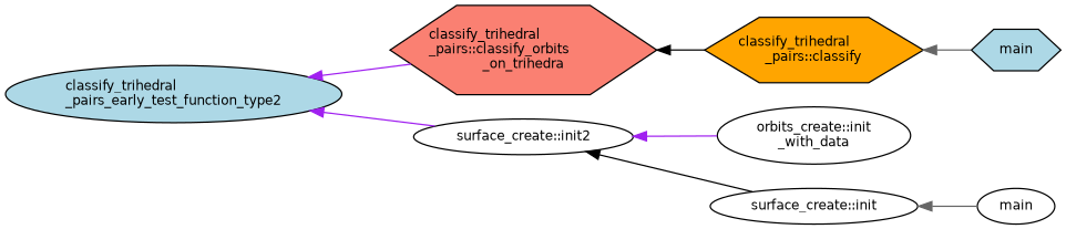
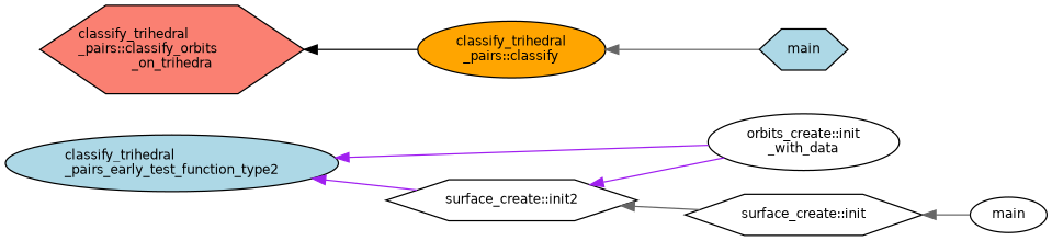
  digraph {
    rankdir=LR
    node [color=black fillcolor=white fontname=Helvetica fontsize=10 shape=ellipse style=filled]
    edge [color=purple dir=back fontname=Helvetica fontsize=10 labelfontname=Helvetica labelfontsize=10 style=solid]
    n1 [fillcolor=lightblue fontcolor=black height=0.2 label="classify_trihedral\l_pairs_early_test_function_type2" width=0.4]
    n2 [fillcolor=salmon height=0.2 label="classify_trihedral\l_pairs::classify_orbits\l_on_trihedra" shape=hexagon width=0.4]
-   n3 [height=0.2 label="surface_create::init2" width=0.4]
-   n4 [fillcolor=orange height=0.2 label="classify_trihedral\l_pairs::classify" shape=hexagon width=0.4]
+   n3 [height=0.2 label="surface_create::init2" shape=hexagon width=0.4]
+   n4 [fillcolor=orange height=0.2 label="classify_trihedral\l_pairs::classify" width=0.4]
    n5 [fillcolor=lightblue height=0.2 label=main shape=hexagon width=0.4]
    n6 [height=0.2 label="orbits_create::init\l_with_data" width=0.4]
-   n7 [height=0.2 label="surface_create::init" width=0.4]
+   n7 [height=0.2 label="surface_create::init" shape=hexagon width=0.4]
    n8 [height=0.2 label=main width=0.4]
-   n1 -> n2
+   n1 -> n6
    n1 -> n3
    n2 -> n4 [color=black]
    n3 -> n6
-   n3 -> n7 [color=black]
+   n3 -> n7 [color=gray40]
    n4 -> n5 [color=gray40]
    n7 -> n8 [color=gray40]
  }
